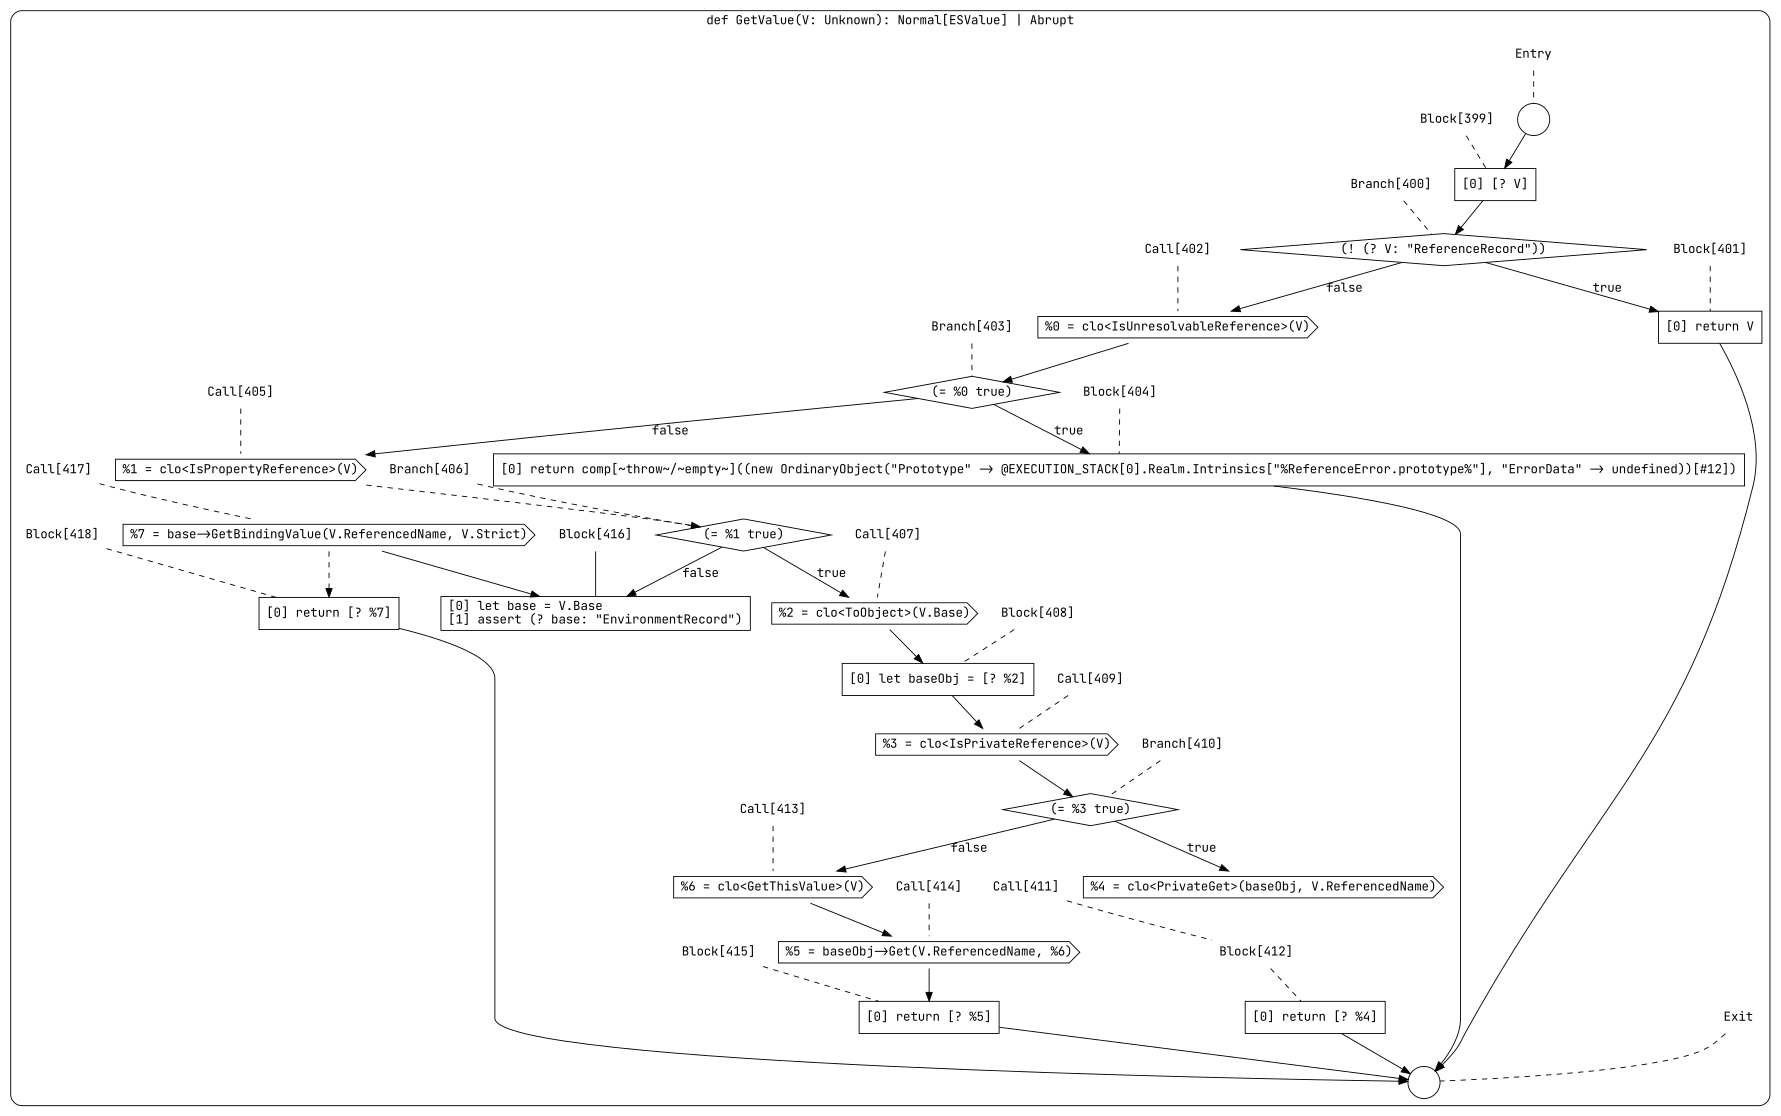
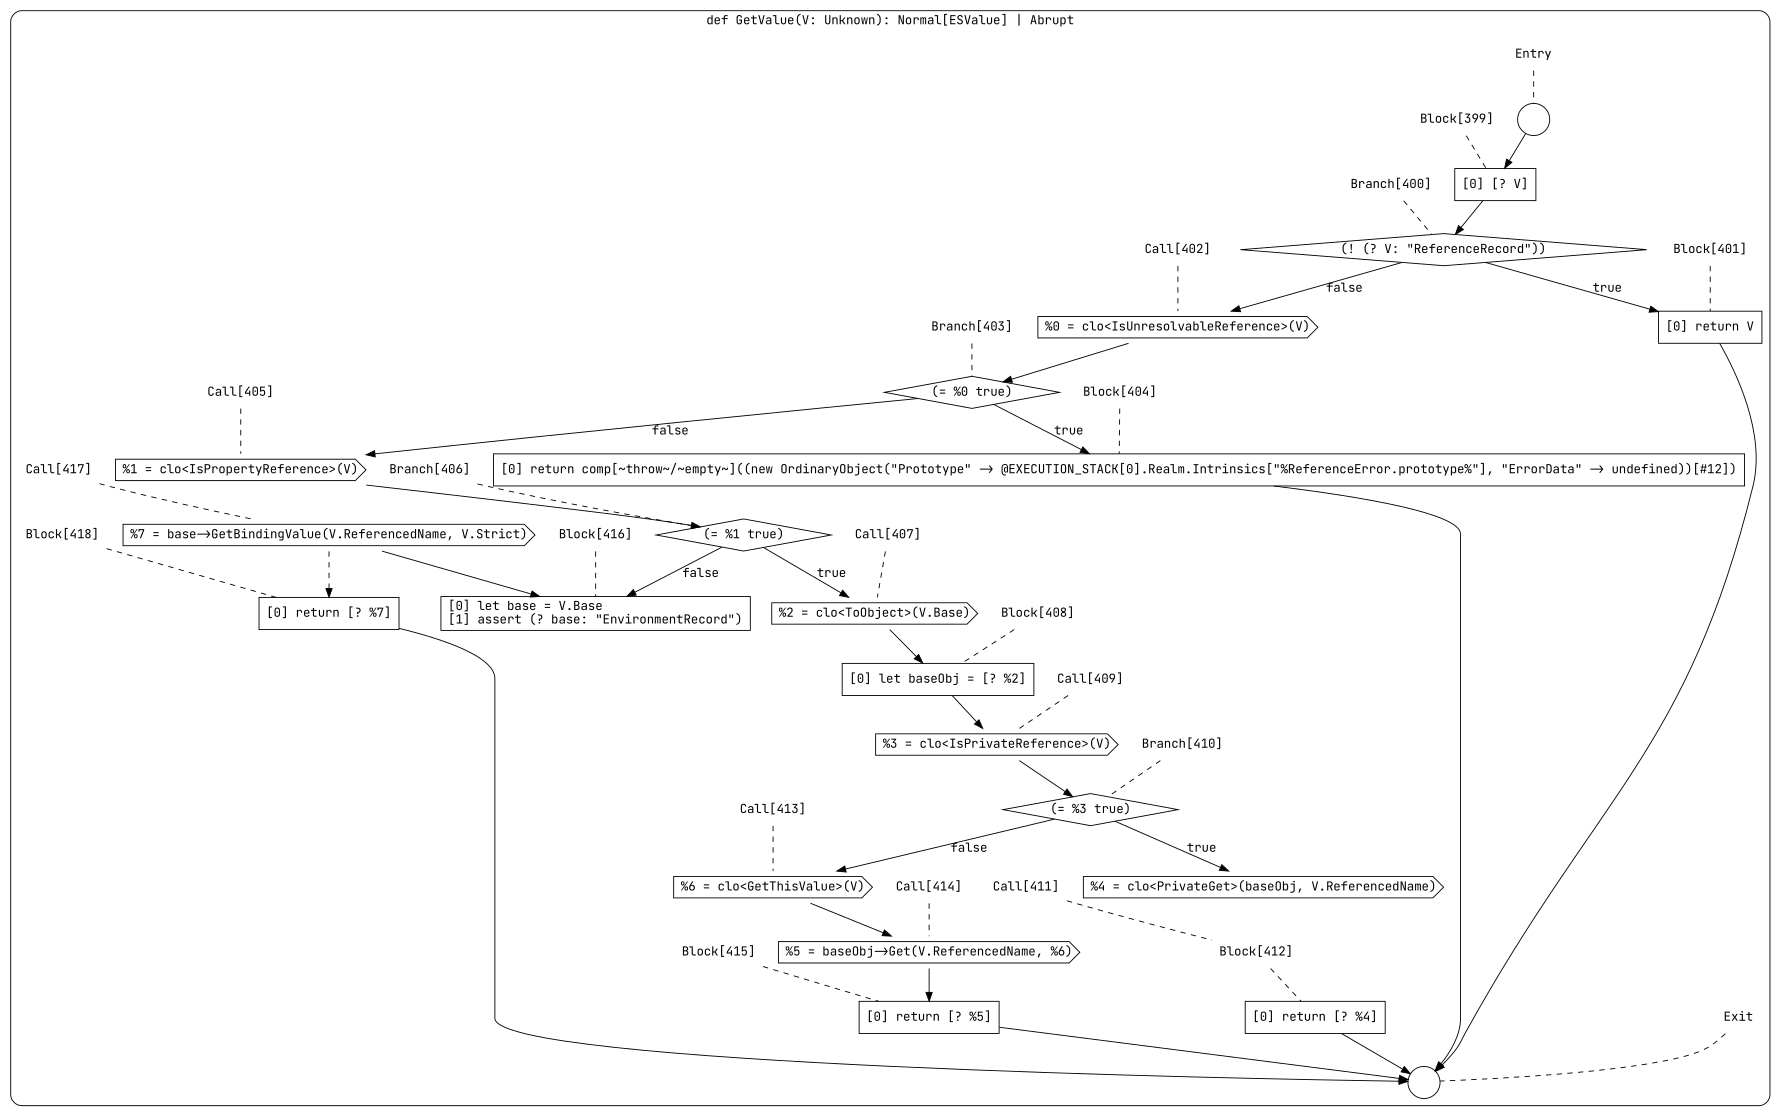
  digraph {
    fontname="JetBrains Mono"
    node [fontname="JetBrains Mono" shape=none]
    edge [color=black fontname="JetBrains Mono"]
    n1 [label=<<font color="black">Entry</font>>]
    n2 [color=black fillcolor=white label=" " shape=circle style=filled]
    n3 [color=black fillcolor=white label=<<font color="black">[0] [? V]<BR ALIGN="LEFT"/></font>> shape=box style=filled]
    n4 [color=black fillcolor=white label=<<font color="black">(! (? V: &quot;ReferenceRecord&quot;))</font>> shape=diamond style=filled]
    n5 [label=<<font color="black">Exit</font>>]
    n6 [color=black fillcolor=white label=" " shape=circle style=filled]
    n7 [label=<<font color="black">Block[399]</font>>]
    n8 [color=black fillcolor=white label=<<font color="black">[0] return V<BR ALIGN="LEFT"/></font>> shape=box style=filled]
    n9 [color=black fillcolor=white label=<<font color="black">%0 = clo&lt;IsUnresolvableReference&gt;(V)</font>> shape=cds style=filled]
    n10 [label=<<font color="black">Branch[400]</font>>]
    n11 [color=black fillcolor=white label=<<font color="black">(= %0 true)</font>> shape=diamond style=filled]
    n12 [label=<<font color="black">Block[401]</font>>]
    n13 [label=<<font color="black">Call[402]</font>>]
    n14 [color=black fillcolor=white label=<<font color="black">[0] return comp[~throw~/~empty~]((new OrdinaryObject(&quot;Prototype&quot; -&gt; @EXECUTION_STACK[0].Realm.Intrinsics[&quot;%ReferenceError.prototype%&quot;], &quot;ErrorData&quot; -&gt; undefined))[#12])<BR ALIGN="LEFT"/></font>> shape=box style=filled]
    n15 [color=black fillcolor=white label=<<font color="black">%1 = clo&lt;IsPropertyReference&gt;(V)</font>> shape=cds style=filled]
    n16 [label=<<font color="black">Branch[403]</font>>]
    n17 [color=black fillcolor=white label=<<font color="black">(= %1 true)</font>> shape=diamond style=filled]
    n18 [label=<<font color="black">Block[404]</font>>]
    n19 [label=<<font color="black">Call[405]</font>>]
    n20 [color=black fillcolor=white label=<<font color="black">%2 = clo&lt;ToObject&gt;(V.Base)</font>> shape=cds style=filled]
    n21 [color=black fillcolor=white label=<<font color="black">[0] let base = V.Base<BR ALIGN="LEFT"/>[1] assert (? base: &quot;EnvironmentRecord&quot;)<BR ALIGN="LEFT"/></font>> shape=box style=filled]
    n22 [label=<<font color="black">Branch[406]</font>>]
    n23 [color=black fillcolor=white label=<<font color="black">[0] let baseObj = [? %2]<BR ALIGN="LEFT"/></font>> shape=box style=filled]
    n24 [color=black fillcolor=white label=<<font color="black">%7 = base-&gt;GetBindingValue(V.ReferencedName, V.Strict)</font>> shape=cds style=filled]
    n25 [label=<<font color="black">Call[407]</font>>]
    n26 [color=black fillcolor=white label=<<font color="black">%3 = clo&lt;IsPrivateReference&gt;(V)</font>> shape=cds style=filled]
    n27 [label=<<font color="black">Block[416]</font>>]
    n28 [color=black fillcolor=white label=<<font color="black">[0] return [? %7]<BR ALIGN="LEFT"/></font>> shape=box style=filled]
    n29 [label=<<font color="black">Block[408]</font>>]
    n30 [color=black fillcolor=white label=<<font color="black">(= %3 true)</font>> shape=diamond style=filled]
    n31 [label=<<font color="black">Call[417]</font>>]
    n32 [label=<<font color="black">Call[409]</font>>]
    n33 [color=black fillcolor=white label=<<font color="black">%4 = clo&lt;PrivateGet&gt;(baseObj, V.ReferencedName)</font>> shape=cds style=filled]
    n34 [color=black fillcolor=white label=<<font color="black">%6 = clo&lt;GetThisValue&gt;(V)</font>> shape=cds style=filled]
    n35 [label=<<font color="black">Block[418]</font>>]
    n36 [label=<<font color="black">Branch[410]</font>>]
    n37 [color=black fillcolor=white label=<<font color="black">[0] return [? %4]<BR ALIGN="LEFT"/></font>> shape=box style=filled]
    n38 [color=black fillcolor=white label=<<font color="black">%5 = baseObj-&gt;Get(V.ReferencedName, %6)</font>> shape=cds style=filled]
    n39 [label=<<font color="black">Call[411]</font>>]
    n40 [label=<<font color="black">Call[413]</font>>]
    n41 [color=black fillcolor=white label=<<font color="black">[0] return [? %5]<BR ALIGN="LEFT"/></font>> shape=box style=filled]
    n42 [label=<<font color="black">Block[412]</font>>]
    n43 [label=<<font color="black">Call[414]</font>>]
    n44 [label=<<font color="black">Block[415]</font>>]
    subgraph cluster_1 {
      label="def GetValue(V: Unknown): Normal[ESValue] | Abrupt"
      style=rounded
      n1
      n2
      n3
      n4
      n5
      n6
      n7
      n8
      n9
      n10
      n11
      n12
      n13
      n14
      n15
      n16
      n17
      n18
      n19
      n20
      n21
      n22
      n23
      n24
      n25
      n26
      n27
      n28
      n29
      n30
      n31
      n32
      n33
      n34
      n35
      n36
      n37
      n38
      n39
      n40
      n41
      n42
      n43
      n44
    }
    n1 -> n2 [arrowhead=none style=dashed]
    n2 -> n3
    n3 -> n4
    n4 -> n8 [label=<<font color="black">true</font>>]
    n4 -> n9 [label=<<font color="black">false</font>>]
    n5 -> n6 [arrowhead=none style=dashed]
    n7 -> n3 [arrowhead=none style=dashed]
    n8 -> n6
    n9 -> n11
    n10 -> n4 [arrowhead=none style=dashed]
    n11 -> n14 [label=<<font color="black">true</font>>]
    n11 -> n15 [label=<<font color="black">false</font>>]
    n12 -> n8 [arrowhead=none style=dashed]
    n13 -> n9 [arrowhead=none style=dashed]
    n14 -> n6
-   n15 -> n17 [style=dashed]
+   n15 -> n17
    n16 -> n11 [arrowhead=none style=dashed]
    n17 -> n20 [label=<<font color="black">true</font>>]
    n17 -> n21 [label=<<font color="black">false</font>>]
    n18 -> n14 [arrowhead=none style=dashed]
    n19 -> n15 [arrowhead=none style=dashed]
    n20 -> n23
    n22 -> n17 [arrowhead=none style=dashed]
    n23 -> n26
    n24 -> n21
    n24 -> n28 [style=dashed]
    n25 -> n20 [arrowhead=none style=dashed]
    n26 -> n30
-   n27 -> n21 [arrowhead=none style=solid]
+   n27 -> n21 [arrowhead=none style=dashed]
    n28 -> n6
    n29 -> n23 [arrowhead=none style=dashed]
    n30 -> n33 [label=<<font color="black">true</font>>]
    n30 -> n34 [label=<<font color="black">false</font>>]
    n31 -> n24 [arrowhead=none style=dashed]
    n32 -> n26 [arrowhead=none style=dashed]
    n34 -> n38
    n35 -> n28 [arrowhead=none style=dashed]
    n36 -> n30 [arrowhead=none style=dashed]
    n37 -> n6
    n38 -> n41
    n39 -> n42 [arrowhead=none style=dashed]
    n40 -> n34 [arrowhead=none style=dashed]
    n41 -> n6
    n42 -> n37 [arrowhead=none style=dashed]
    n43 -> n38 [arrowhead=none style=dashed]
    n44 -> n41 [arrowhead=none style=dashed]
  }
